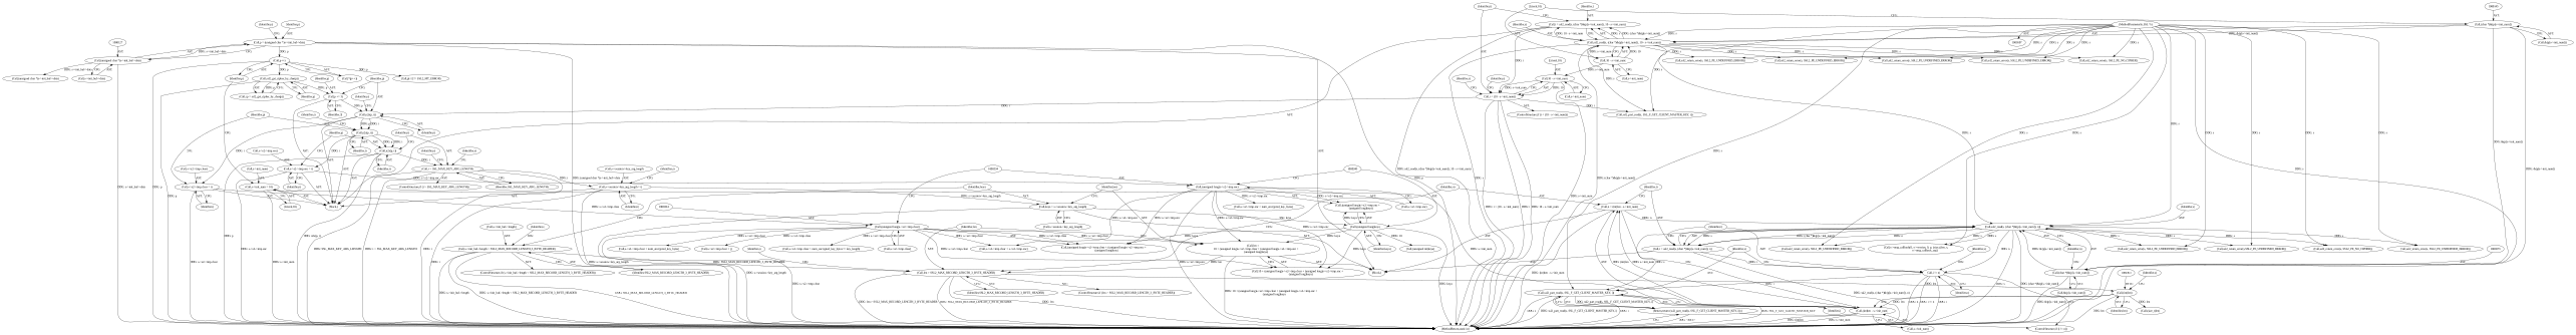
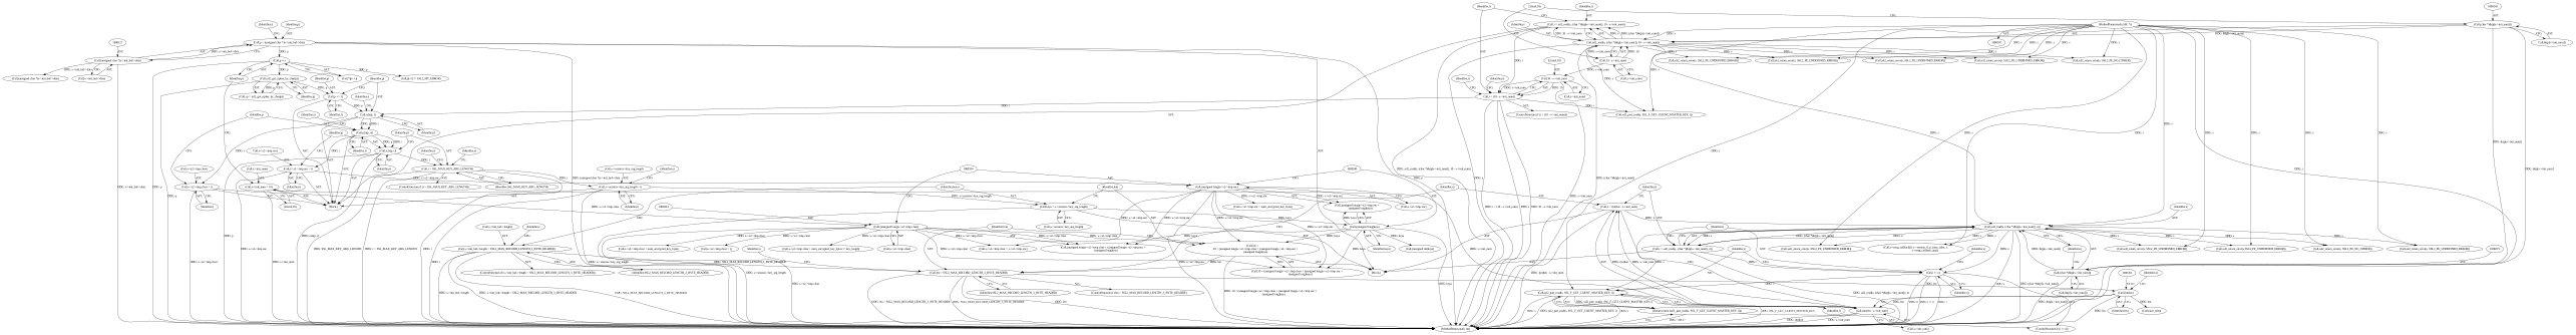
  digraph {
    fontname="Liberation Serif"
    node [fontname="Liberation Serif"]
    edge [fontname="Liberation Serif"]
    n1 [label="(Call,ssl2_part_read(s, SSL_F_GET_CLIENT_MASTER_KEY, i))"]
    n2 [label="(Return,return (ssl2_part_read(s, SSL_F_GET_CLIENT_MASTER_KEY, i));)"]
    n3 [label="(Identifier,i)"]
    n4 [label="(MethodReturn,static int)"]
    n5 [label="(ControlStructure,if (i != n))"]
    n6 [label="(Call,ssl2_read(s, (char *)&(p[s->init_num]), n))"]
    n7 [label="(Call,i != n)"]
    n8 [label="(Call,i = ssl2_read(s, (char *)&(p[s->init_num]), n))"]
    n9 [label="(Call,s->msg_callback(0, s->version, 0, p, (size_t)len, s,\n                        s->msg_callback_arg))"]
    n10 [label="(Call,ssl2_return_error(s,SSL2_PE_UNDEFINED_ERROR))"]
    n11 [label="(Call,ssl2_return_error(s, SSL2_PE_UNDEFINED_ERROR))"]
    n12 [label="(Call,ssl2_return_error(s, SSL2_PE_UNDEFINED_ERROR))"]
    n13 [label="(Call,ssl2_return_error(s, SSL2_PE_NO_CIPHER))"]
    n14 [label="(Call,ssl2_return_error(s, SSL2_PE_UNDEFINED_ERROR))"]
    n15 [label="(Identifier,n)"]
    n16 [label="(Identifier,n)"]
    n17 [label="(Block,)"]
    n18 [label="(Call,(char *)&(p[s->init_num]))"]
    n19 [label="(Call,ssl2_read(s, (char *)&(p[s->init_num]), 10 - s->init_num))"]
    n20 [label="(Call,10 - s->init_num)"]
    n21 [label="(Call,i = ssl2_read(s, (char *)&(p[s->init_num]), 10 - s->init_num))"]
    n22 [label="(Call,ssl2_return_error(s, SSL2_PE_UNDEFINED_ERROR))"]
    n23 [label="(Call,ssl2_part_read(s, SSL_F_GET_CLIENT_MASTER_KEY, i))"]
    n24 [label="(Call,ssl2_return_error(s, SSL2_PE_UNDEFINED_ERROR))"]
    n25 [label="(Call,ssl2_return_error(s, SSL2_PE_UNDEFINED_ERROR))"]
    n26 [label="(Call,ssl2_return_error(s, SSL2_PE_UNDEFINED_ERROR))"]
    n27 [label="(Call,ssl2_return_error(s, SSL2_PE_NO_CIPHER))"]
    n28 [label="(Call,10 - s->init_num)"]
    n29 [label="(Call,s->init_num)"]
    n30 [label="(Block,)"]
    n31 [label="(Call,i < (10 - s->init_num))"]
    n32 [label="(MethodParameterIn,SSL *s)"]
    1000107
    n34 [label="(Call,(char *)&(p[s->init_num]))"]
    n35 [label="(Call,&(p[s->init_num]))"]
    n36 [label="(Call,&(p[s->init_num]))"]
    n37 [label="(Call,s->init_num)"]
    n38 [label="(Call,n = (int)len - s->init_num)"]
    n39 [label="(Call,(int)len - s->init_num)"]
    n40 [label="(Call,s->init_num)"]
    n41 [label="(Call,(int)len)"]
    n42 [label="(Call,(size_t)len)"]
    n43 [label="(Identifier,len)"]
    n44 [label="(Call,len > SSL2_MAX_RECORD_LENGTH_3_BYTE_HEADER)"]
    n45 [label="(ControlStructure,if (len > SSL2_MAX_RECORD_LENGTH_3_BYTE_HEADER))"]
    n46 [label="(Identifier,SSL2_MAX_RECORD_LENGTH_3_BYTE_HEADER)"]
    n47 [label="(Call,len =\n        10 + (unsigned long)s->s2->tmp.clear + (unsigned long)s->s2->tmp.enc +\n        (unsigned long)keya)"]
    n48 [label="(Call,10 + (unsigned long)s->s2->tmp.clear + (unsigned long)s->s2->tmp.enc +\n        (unsigned long)keya)"]
    n49 [label="(Call,(unsigned long)s->s2->tmp.clear)"]
    n50 [label="(Call,s->s2->tmp.clear + num_encrypted_key_bytes != key_length)"]
    n51 [label="(Call,s->s2->tmp.clear + num_encrypted_key_bytes)"]
    n52 [label="(Call,(unsigned long)s->s2->tmp.clear + (unsigned long)s->s2->tmp.enc +\n        (unsigned long)keya)"]
    n53 [label="(Call,s->s2->tmp.clear + s->s2->tmp.enc)"]
    n54 [label="(Call,s->s2->tmp.clear)"]
    n55 [label="(Call,s->s2->tmp.clear + j)"]
    n56 [label="(Call,s->s2->tmp.clear = i)"]
    n57 [label="(Identifier,i)"]
    n58 [label="(Call,n2s(p, i))"]
    n59 [label="(Call,n2s(p, i))"]
    n60 [label="(Identifier,i)"]
    n61 [label="(Call,s->s2->tmp.enc = i)"]
    n62 [label="(Call,n2s(p, i))"]
    n63 [label="(Identifier,i)"]
    n64 [label="(Call,p += 3)"]
    n65 [label="(Identifier,3)"]
    n66 [label="(Call,ssl2_get_cipher_by_char(p))"]
    n67 [label="(Call,cp = ssl2_get_cipher_by_char(p))"]
    n68 [label="(Identifier,p)"]
    n69 [label="(Call,p++)"]
    n70 [label="(Call,*(p++))"]
    n71 [label="(Call,p[-1] != SSL2_MT_ERROR)"]
    n72 [label="(Identifier,p)"]
    n73 [label="(Call,s->init_num = 10)"]
    n74 [label="(Call,p = (unsigned char *)s->init_buf->data)"]
    n75 [label="(Call,(unsigned char *)s->init_buf->data)"]
    n76 [label="(Call,s->init_buf->data)"]
    n77 [label="(Call,(unsigned char *)s->init_buf->data)"]
    n78 [label="(ControlStructure,if (i < (10 - s->init_num)))"]
    n79 [label="(Call,(unsigned long)s->s2->tmp.enc)"]
    n80 [label="(Call,s->s2->tmp.enc < num_encrypted_key_bytes)"]
    n81 [label="(Call,s->s2->tmp.enc)"]
    n82 [label="(Call,(unsigned long)s->s2->tmp.enc +\n        (unsigned long)keya)"]
    n83 [label="(Call,(unsigned long)keya)"]
    n84 [label="(Identifier,i)"]
    n85 [label="(Call,i > SSL_MAX_KEY_ARG_LENGTH)"]
    n86 [label="(Identifier,i)"]
    n87 [label="(Identifier,keya)"]
    n88 [label="(Call,(unsigned int)keya)"]
    n89 [label="(Call,keya = s->session->key_arg_length)"]
    n90 [label="(Call,s->session->key_arg_length)"]
    n91 [label="(Call,s->session->key_arg_length = i)"]
    n92 [label="(Identifier,i)"]
    n93 [label="(ControlStructure,if (i > SSL_MAX_KEY_ARG_LENGTH))"]
    n94 [label="(Identifier,SSL_MAX_KEY_ARG_LENGTH)"]
    n95 [label="(Call,s->init_buf->length < SSL2_MAX_RECORD_LENGTH_3_BYTE_HEADER)"]
    n96 [label="(ControlStructure,if (s->init_buf->length < SSL2_MAX_RECORD_LENGTH_3_BYTE_HEADER))"]
    n97 [label="(Identifier,SSL2_MAX_RECORD_LENGTH_3_BYTE_HEADER)"]
    n98 [label="(Literal,10)"]
    n99 [label="(Literal,10)"]
    n100 [label="(Call,s->s2->tmp.clear)"]
    n101 [label="(Call,s->init_buf->length)"]
    n102 [label="(Call,s->s2->tmp.enc)"]
    n103 [label="(Identifier,n)"]
    n104 [label="(Call,s->init_num)"]
    n105 [label="(Identifier,s)"]
    n106 [label="(Identifier,s)"]
    n107 [label="(Identifier,p)"]
    n108 [label="(Identifier,s)"]
    n109 [label="(Identifier,s)"]
    n110 [label="(Identifier,i)"]
    n111 [label="(Identifier,p)"]
    n112 [label="(Identifier,s)"]
    n113 [label="(Identifier,s)"]
    n114 [label="(Identifier,len)"]
    n115 [label="(Identifier,s)"]
    n116 [label="(Call,s->session->key_arg_length)"]
    n117 [label="(Literal,10)"]
    n118 [label="(Identifier,i)"]
    n119 [label="(Identifier,s)"]
    n120 [label="(Identifier,i)"]
    n121 [label="(Identifier,p)"]
    n122 [label="(Identifier,s)"]
    n123 [label="(Identifier,s)"]
    n124 [label="(Identifier,s)"]
    n125 [label="(Identifier,s)"]
    n126 [label="(Identifier,p)"]
    n127 [label="(Identifier,i)"]
    n128 [label="(Identifier,keya)"]
    n129 [label="(Identifier,s)"]
    n130 [label="(Identifier,i)"]
    n131 [label="(Identifier,len)"]
    n132 [label="(Identifier,p)"]
    n133 [label="(Identifier,s)"]
    n134 [label="(Identifier,s)"]
    1000145
    1000373
    1000363
    1000324
    1000334
    1000127
    1000343
    n1 -> n2 [label="AST: "]
    n1 -> n2 [label="DDG: ssl2_part_read(s, SSL_F_GET_CLIENT_MASTER_KEY, i)"]
    n1 -> n3 [label="CFG: "]
    n1 -> n4 [label="DDG: i"]
    n1 -> n4 [label="DDG: SSL_F_GET_CLIENT_MASTER_KEY"]
    n1 -> n4 [label="DDG: s"]
    n1 -> n4 [label="DDG: ssl2_part_read(s, SSL_F_GET_CLIENT_MASTER_KEY, i)"]
    n2 -> n1 [label="CFG: "]
    n2 -> n4 [label="DDG: <RET>"]
    n2 -> n5 [label="AST: "]
    n3 -> n1 [label="AST: "]
    n4 -> n2 [label="CFG: "]
    n6 -> n1 [label="DDG: s"]
    n6 -> n4 [label="DDG: (char *)&(p[s->init_num])"]
    n6 -> n4 [label="DDG: s"]
    n6 -> n7 [label="DDG: n"]
    n6 -> n8 [label="AST: "]
    n6 -> n8 [label="DDG: s"]
    n6 -> n8 [label="DDG: (char *)&(p[s->init_num])"]
    n6 -> n8 [label="DDG: n"]
    n6 -> n9 [label="DDG: s"]
    n6 -> n10 [label="DDG: s"]
    n6 -> n11 [label="DDG: s"]
    n6 -> n12 [label="DDG: s"]
    n6 -> n13 [label="DDG: s"]
    n6 -> n14 [label="DDG: s"]
    n6 -> n15 [label="CFG: "]
    n7 -> n1 [label="DDG: i"]
    n7 -> n4 [label="DDG: i"]
    n7 -> n4 [label="DDG: n"]
    n7 -> n4 [label="DDG: i != n"]
    n7 -> n5 [label="AST: "]
    n7 -> n16 [label="CFG: "]
    n8 -> n4 [label="DDG: ssl2_read(s, (char *)&(p[s->init_num]), n)"]
    n8 -> n6 [label="CFG: "]
    n8 -> n7 [label="DDG: i"]
    n8 -> n17 [label="AST: "]
    n15 -> n6 [label="AST: "]
    n15 -> n18 [label="CFG: "]
    n16 -> n7 [label="AST: "]
    n18 -> n4 [label="DDG: &(p[s->init_num])"]
    n18 -> n6 [label="AST: "]
    n18 -> n6 [label="DDG: &(p[s->init_num])"]
    n18 -> n36 [label="CFG: "]
    n19 -> n4 [label="DDG: (char *)&(p[s->init_num])"]
    n19 -> n4 [label="DDG: s"]
    n19 -> n6 [label="DDG: s"]
    n19 -> n20 [label="CFG: "]
    n19 -> n21 [label="AST: "]
    n19 -> n21 [label="DDG: s"]
    n19 -> n21 [label="DDG: (char *)&(p[s->init_num])"]
    n19 -> n21 [label="DDG: 10 - s->init_num"]
    n19 -> n22 [label="DDG: s"]
    n19 -> n23 [label="DDG: s"]
    n19 -> n24 [label="DDG: s"]
    n19 -> n25 [label="DDG: s"]
    n19 -> n26 [label="DDG: s"]
    n19 -> n27 [label="DDG: s"]
    n20 -> n19 [label="AST: "]
    n20 -> n19 [label="DDG: 10"]
    n20 -> n19 [label="DDG: s->init_num"]
    n20 -> n28 [label="DDG: s->init_num"]
    n20 -> n29 [label="CFG: "]
    n21 -> n4 [label="DDG: ssl2_read(s, (char *)&(p[s->init_num]), 10 - s->init_num)"]
    n21 -> n19 [label="CFG: "]
    n21 -> n30 [label="AST: "]
    n21 -> n31 [label="DDG: i"]
    n28 -> n4 [label="DDG: s->init_num"]
    n28 -> n31 [label="AST: "]
    n28 -> n31 [label="DDG: 10"]
    n28 -> n31 [label="DDG: s->init_num"]
    n28 -> n37 [label="CFG: "]
    n29 -> n20 [label="AST: "]
    n31 -> n4 [label="DDG: i"]
    n31 -> n4 [label="DDG: 10 - s->init_num"]
    n31 -> n4 [label="DDG: i < (10 - s->init_num)"]
    n31 -> n23 [label="DDG: i"]
    n31 -> n28 [label="CFG: "]
    n31 -> n58 [label="DDG: i"]
    n31 -> n78 [label="AST: "]
    n32 -> n1 [label="DDG: s"]
    n32 -> n4 [label="DDG: s"]
    n32 -> n6 [label="DDG: s"]
    n32 -> n9 [label="DDG: s"]
    n32 -> n10 [label="DDG: s"]
    n32 -> n11 [label="DDG: s"]
    n32 -> n12 [label="DDG: s"]
    n32 -> n13 [label="DDG: s"]
    n32 -> n14 [label="DDG: s"]
    n32 -> n19 [label="DDG: s"]
    n32 -> n22 [label="DDG: s"]
    n32 -> n23 [label="DDG: s"]
    n32 -> n24 [label="DDG: s"]
    n32 -> n25 [label="DDG: s"]
    n32 -> n26 [label="DDG: s"]
    n32 -> n27 [label="DDG: s"]
    n32 -> 1000107 [label="AST: "]
    n34 -> n4 [label="DDG: &(p[s->init_num])"]
    n34 -> n18 [label="DDG: &(p[s->init_num])"]
    n34 -> n19 [label="AST: "]
    n34 -> n19 [label="DDG: &(p[s->init_num])"]
    n34 -> n35 [label="CFG: "]
    n35 -> n34 [label="AST: "]
    n36 -> n18 [label="AST: "]
    n37 -> n28 [label="AST: "]
    n38 -> n4 [label="DDG: (int)len - s->init_num"]
    n38 -> n6 [label="DDG: n"]
    n38 -> n17 [label="AST: "]
    n38 -> n39 [label="CFG: "]
    n39 -> n4 [label="DDG: s->init_num"]
    n39 -> n4 [label="DDG: (int)len"]
    n39 -> n38 [label="AST: "]
    n39 -> n38 [label="DDG: (int)len"]
    n39 -> n38 [label="DDG: s->init_num"]
    n39 -> n40 [label="CFG: "]
    n40 -> n39 [label="AST: "]
    n41 -> n4 [label="DDG: len"]
    n41 -> n39 [label="AST: "]
    n41 -> n39 [label="DDG: len"]
    n41 -> n42 [label="DDG: len"]
    n41 -> n43 [label="CFG: "]
    n43 -> n41 [label="AST: "]
    n44 -> n4 [label="DDG: SSL2_MAX_RECORD_LENGTH_3_BYTE_HEADER"]
    n44 -> n4 [label="DDG: len"]
    n44 -> n4 [label="DDG: len > SSL2_MAX_RECORD_LENGTH_3_BYTE_HEADER"]
    n44 -> n41 [label="DDG: len"]
    n44 -> n45 [label="AST: "]
    n44 -> n46 [label="CFG: "]
    n46 -> n44 [label="AST: "]
    n47 -> n4 [label="DDG: 10 + (unsigned long)s->s2->tmp.clear + (unsigned long)s->s2->tmp.enc +\n        (unsigned long)keya"]
    n47 -> n17 [label="AST: "]
    n47 -> n44 [label="DDG: len"]
    n47 -> n48 [label="CFG: "]
    n48 -> n47 [label="AST: "]
    n49 -> n4 [label="DDG: s->s2->tmp.clear"]
    n49 -> n47 [label="DDG: s->s2->tmp.clear"]
    n49 -> n48 [label="DDG: s->s2->tmp.clear"]
    n49 -> n50 [label="DDG: s->s2->tmp.clear"]
    n49 -> n51 [label="DDG: s->s2->tmp.clear"]
    n49 -> n52 [label="AST: "]
    n49 -> n52 [label="DDG: s->s2->tmp.clear"]
    n49 -> n53 [label="DDG: s->s2->tmp.clear"]
    n49 -> n54 [label="CFG: "]
    n49 -> n55 [label="DDG: s->s2->tmp.clear"]
    n54 -> n49 [label="AST: "]
    n56 -> n4 [label="DDG: s->s2->tmp.clear"]
    n56 -> n30 [label="AST: "]
    n56 -> n49 [label="DDG: s->s2->tmp.clear"]
    n56 -> n57 [label="CFG: "]
    n57 -> n56 [label="AST: "]
    n58 -> n30 [label="AST: "]
    n58 -> n56 [label="DDG: i"]
    n58 -> n59 [label="DDG: p"]
    n58 -> n59 [label="DDG: i"]
    n58 -> n60 [label="CFG: "]
    n59 -> n30 [label="AST: "]
    n59 -> n61 [label="DDG: i"]
    n59 -> n62 [label="DDG: p"]
    n59 -> n62 [label="DDG: i"]
    n59 -> n63 [label="CFG: "]
    n60 -> n58 [label="AST: "]
    n61 -> n4 [label="DDG: s->s2->tmp.enc"]
    n61 -> n30 [label="AST: "]
    n61 -> n79 [label="DDG: s->s2->tmp.enc"]
    n61 -> n84 [label="CFG: "]
    n62 -> n4 [label="DDG: n2s(p, i)"]
    n62 -> n4 [label="DDG: p"]
    n62 -> n30 [label="AST: "]
    n62 -> n85 [label="DDG: i"]
    n62 -> n86 [label="CFG: "]
    n63 -> n59 [label="AST: "]
    n64 -> n30 [label="AST: "]
    n64 -> n58 [label="DDG: p"]
    n64 -> n65 [label="CFG: "]
    n65 -> n64 [label="AST: "]
    n66 -> n4 [label="DDG: p"]
    n66 -> n64 [label="DDG: p"]
    n66 -> n67 [label="AST: "]
    n66 -> n67 [label="DDG: p"]
    n66 -> n68 [label="CFG: "]
    n67 -> n66 [label="CFG: "]
    n68 -> n66 [label="AST: "]
    n69 -> n4 [label="DDG: p"]
    n69 -> n66 [label="DDG: p"]
    n69 -> n70 [label="AST: "]
    n69 -> n71 [label="DDG: p"]
    n69 -> n72 [label="CFG: "]
    n70 -> n69 [label="CFG: "]
    n72 -> n69 [label="AST: "]
    n72 -> n73 [label="CFG: "]
    n73 -> n4 [label="DDG: s->init_num"]
    n73 -> n30 [label="AST: "]
    n73 -> n39 [label="DDG: s->init_num"]
    n73 -> n98 [label="CFG: "]
    n74 -> n4 [label="DDG: (unsigned char *)s->init_buf->data"]
    n74 -> n4 [label="DDG: p"]
    n74 -> n17 [label="AST: "]
    n74 -> n69 [label="DDG: p"]
    n74 -> n75 [label="CFG: "]
    n75 -> n4 [label="DDG: s->init_buf->data"]
    n75 -> n74 [label="AST: "]
    n75 -> n74 [label="DDG: s->init_buf->data"]
    n75 -> n76 [label="CFG: "]
    n75 -> n77 [label="DDG: s->init_buf->data"]
    n76 -> n75 [label="AST: "]
    n79 -> n4 [label="DDG: s->s2->tmp.enc"]
    n79 -> n47 [label="DDG: s->s2->tmp.enc"]
    n79 -> n48 [label="DDG: s->s2->tmp.enc"]
    n79 -> n52 [label="DDG: s->s2->tmp.enc"]
    n79 -> n53 [label="DDG: s->s2->tmp.enc"]
    n79 -> n80 [label="DDG: s->s2->tmp.enc"]
    n79 -> n81 [label="CFG: "]
    n79 -> n82 [label="AST: "]
    n79 -> n82 [label="DDG: s->s2->tmp.enc"]
    n81 -> n79 [label="AST: "]
    n82 -> n83 [label="CFG: "]
    n83 -> n4 [label="DDG: keya"]
    n83 -> n47 [label="DDG: keya"]
    n83 -> n48 [label="DDG: keya"]
    n83 -> n52 [label="DDG: keya"]
    n83 -> n82 [label="AST: "]
    n83 -> n82 [label="DDG: keya"]
    n83 -> n87 [label="CFG: "]
-   n83 -> n88 [label="DDG: 10"]
+   n83 -> n88 [label="DDG: keya"]
    n84 -> n61 [label="AST: "]
    n85 -> n4 [label="DDG: i > SSL_MAX_KEY_ARG_LENGTH"]
    n85 -> n4 [label="DDG: i"]
    n85 -> n4 [label="DDG: SSL_MAX_KEY_ARG_LENGTH"]
    n85 -> n91 [label="DDG: i"]
    n85 -> n93 [label="AST: "]
    n85 -> n94 [label="CFG: "]
    n86 -> n62 [label="AST: "]
    n87 -> n83 [label="AST: "]
    n89 -> n4 [label="DDG: s->session->key_arg_length"]
    n89 -> n17 [label="AST: "]
-   n89 -> n83 [label="SSL: keya"]
+   n89 -> n83 [label="DDG: keya"]
    n89 -> n90 [label="CFG: "]
    n90 -> n89 [label="AST: "]
    n91 -> n4 [label="DDG: i"]
    n91 -> n4 [label="DDG: s->session->key_arg_length"]
    n91 -> n30 [label="AST: "]
    n91 -> n89 [label="DDG: s->session->key_arg_length"]
    n91 -> n92 [label="CFG: "]
    n92 -> n91 [label="AST: "]
    n94 -> n85 [label="AST: "]
    n95 -> n4 [label="DDG: s->init_buf->length < SSL2_MAX_RECORD_LENGTH_3_BYTE_HEADER"]
    n95 -> n4 [label="DDG: SSL2_MAX_RECORD_LENGTH_3_BYTE_HEADER"]
    n95 -> n4 [label="DDG: s->init_buf->length"]
    n95 -> n44 [label="DDG: SSL2_MAX_RECORD_LENGTH_3_BYTE_HEADER"]
    n95 -> n96 [label="AST: "]
    n95 -> n97 [label="CFG: "]
    n97 -> n95 [label="AST: "]
    n98 -> n73 [label="AST: "]
    n99 -> n20 [label="AST: "]
    n99 -> n34 [label="CFG: "]
    n100 -> n56 [label="AST: "]
    n101 -> n95 [label="AST: "]
    n102 -> n61 [label="AST: "]
    n103 -> n38 [label="AST: "]
    n103 -> n44 [label="CFG: "]
    n104 -> n73 [label="AST: "]
    n105 -> n31 [label="CFG: "]
    n106 -> n59 [label="CFG: "]
    n107 -> n58 [label="AST: "]
    n107 -> n64 [label="CFG: "]
    n108 -> n91 [label="CFG: "]
    n109 -> n7 [label="CFG: "]
    n110 -> n7 [label="AST: "]
    n110 -> n8 [label="CFG: "]
    n111 -> n64 [label="AST: "]
    n112 -> n95 [label="CFG: "]
    n113 -> n41 [label="CFG: "]
    n114 -> n44 [label="AST: "]
    n114 -> n47 [label="CFG: "]
    n115 -> n85 [label="CFG: "]
    n116 -> n91 [label="AST: "]
    n117 -> n28 [label="AST: "]
    n118 -> n21 [label="CFG: "]
    n118 -> n31 [label="AST: "]
    n119 -> n1 [label="AST: "]
    n119 -> n7 [label="CFG: "]
    n120 -> n21 [label="AST: "]
    n121 -> n61 [label="CFG: "]
    n121 -> n62 [label="AST: "]
    n122 -> n85 [label="CFG: "]
    n123 -> n44 [label="CFG: "]
    n124 -> n58 [label="CFG: "]
    n125 -> n31 [label="CFG: "]
    n126 -> n56 [label="CFG: "]
    n126 -> n59 [label="AST: "]
    n127 -> n8 [label="AST: "]
    n127 -> n38 [label="CFG: "]
    n128 -> n89 [label="AST: "]
    n128 -> n95 [label="CFG: "]
    n129 -> n6 [label="AST: "]
    n130 -> n62 [label="CFG: "]
    n130 -> n85 [label="AST: "]
    n131 -> n47 [label="AST: "]
    n131 -> n89 [label="CFG: "]
    n132 -> n74 [label="AST: "]
    n133 -> n74 [label="CFG: "]
    n134 -> n19 [label="AST: "]
    1000145 -> n34 [label="AST: "]
    1000373 -> n18 [label="AST: "]
    1000363 -> n41 [label="BYTE: "]
    1000324 -> n49 [label="AST: "]
    1000334 -> n49 [label="CFG: "]
    1000334 -> n79 [label="AST: "]
    1000127 -> n75 [label="AST: "]
    1000343 -> n79 [label="CFG: "]
    1000343 -> n83 [label="AST: "]
  }
